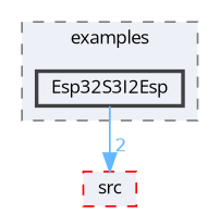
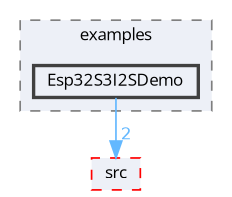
  digraph {
    compound=true
    fontname="Open Sans"
    node [fillcolor="#edf0f7" fontname="Open Sans" fontsize=10 shape=box]
-   n1 [color=grey25 height=0.2 label=Esp32S3I2Esp style="filled,bold" width=0.4]
+   n1 [color=grey25 height=0.2 label=Esp32S3I2SDemo style="filled,bold" width=0.4]
    n2 [color=red height=0.2 label=src style="filled,dashed" width=0.4]
    subgraph cluster_1 {
      bgcolor="#edf0f7"
      fontsize=10
      label=examples
      pencolor=grey50
      style="filled,dashed"
      n1
    }
    n1 -> n2 [color=steelblue1 fontcolor=steelblue1 fontname="Open Sans" fontsize=10 headlabel=2 labeldistance=1.5 labelfontname=Helvetica labelfontsize=10]
  }
